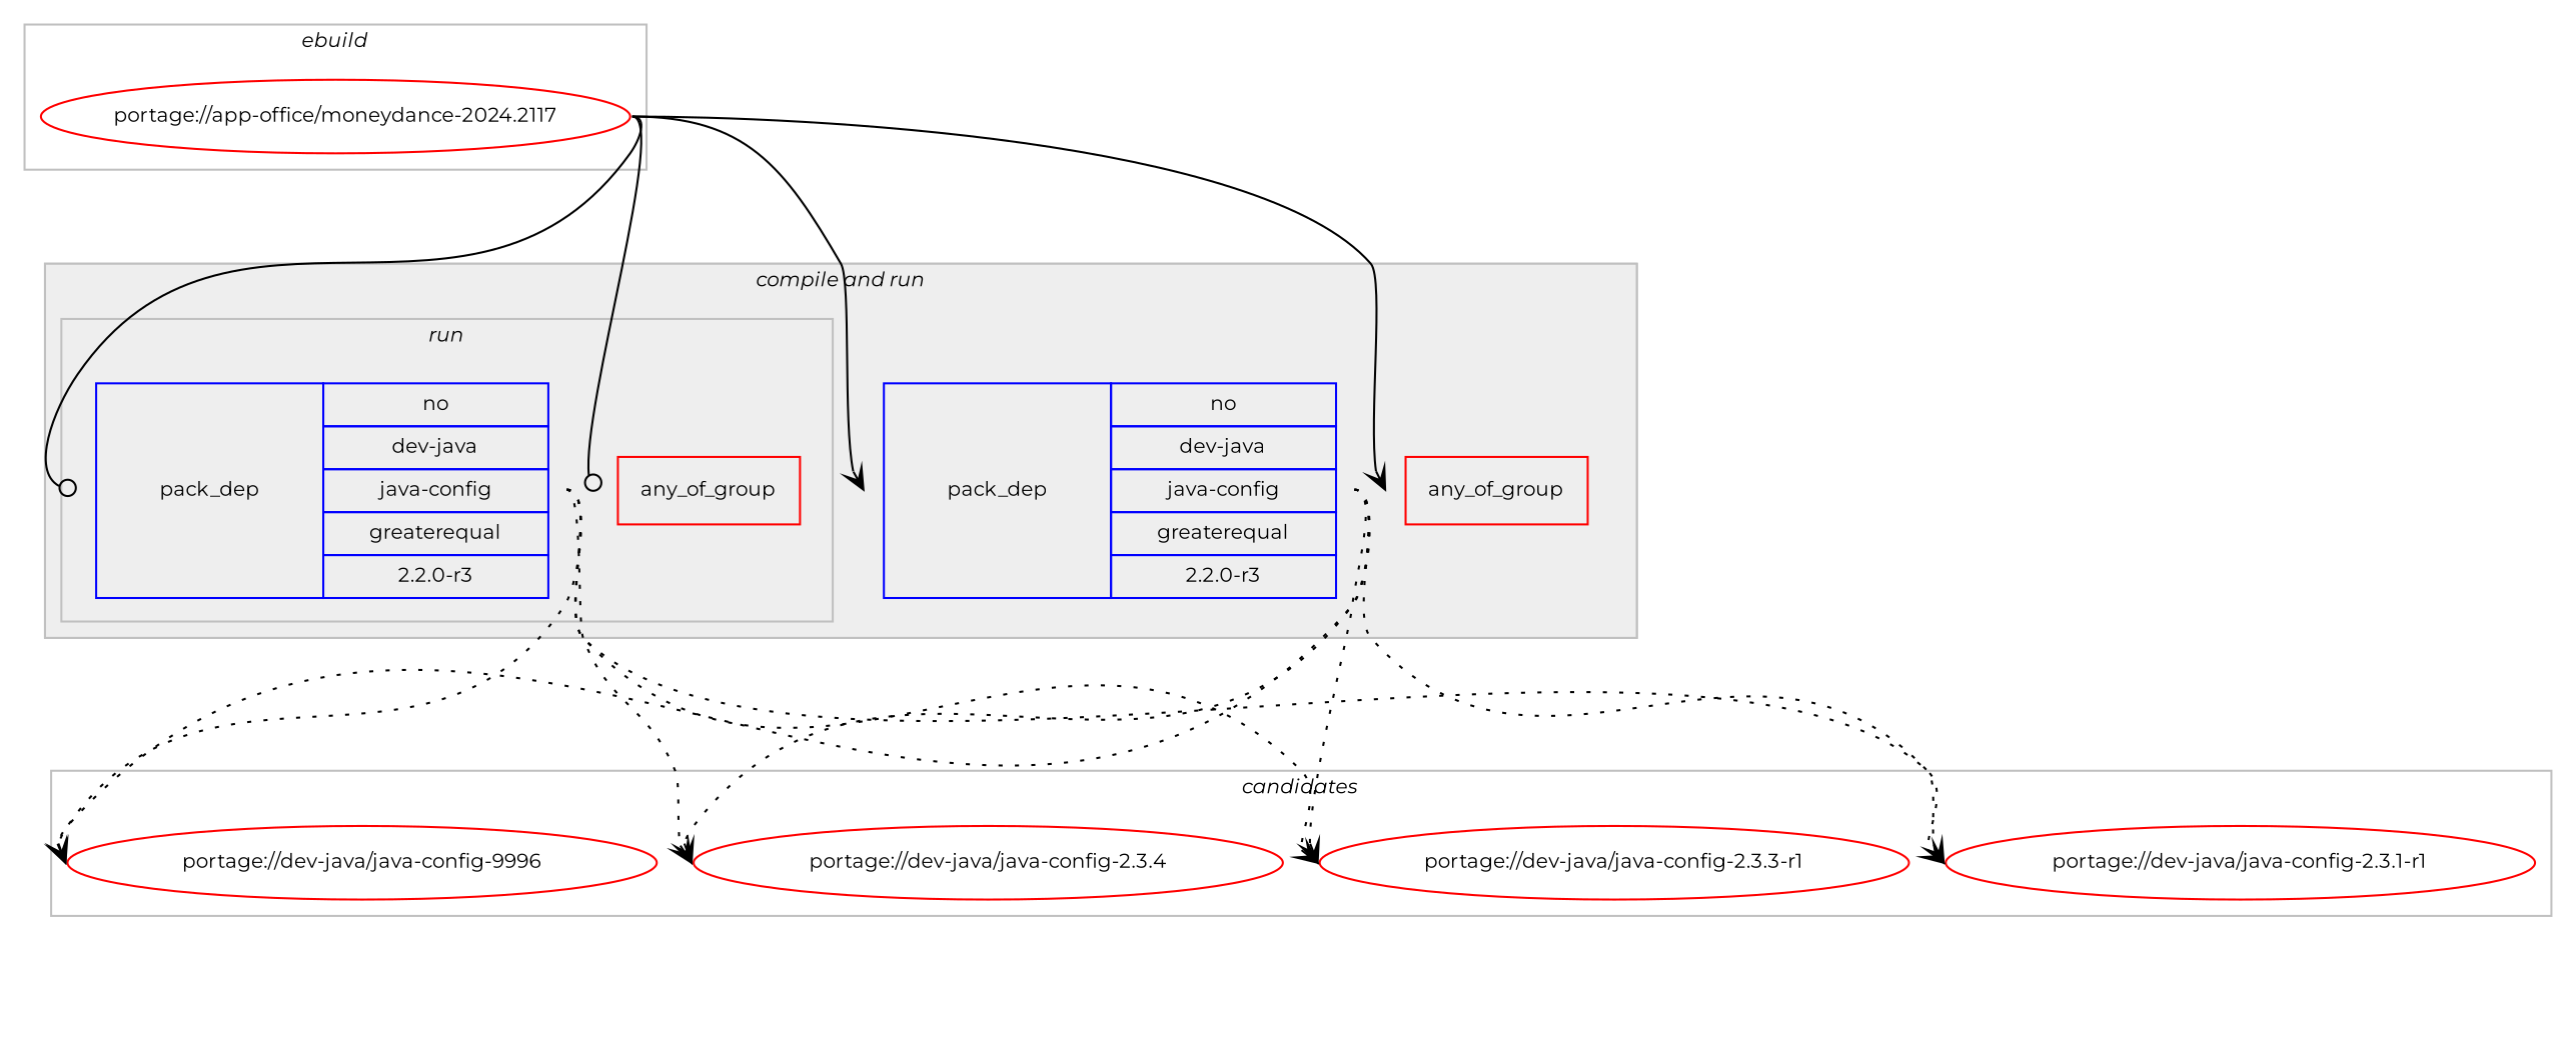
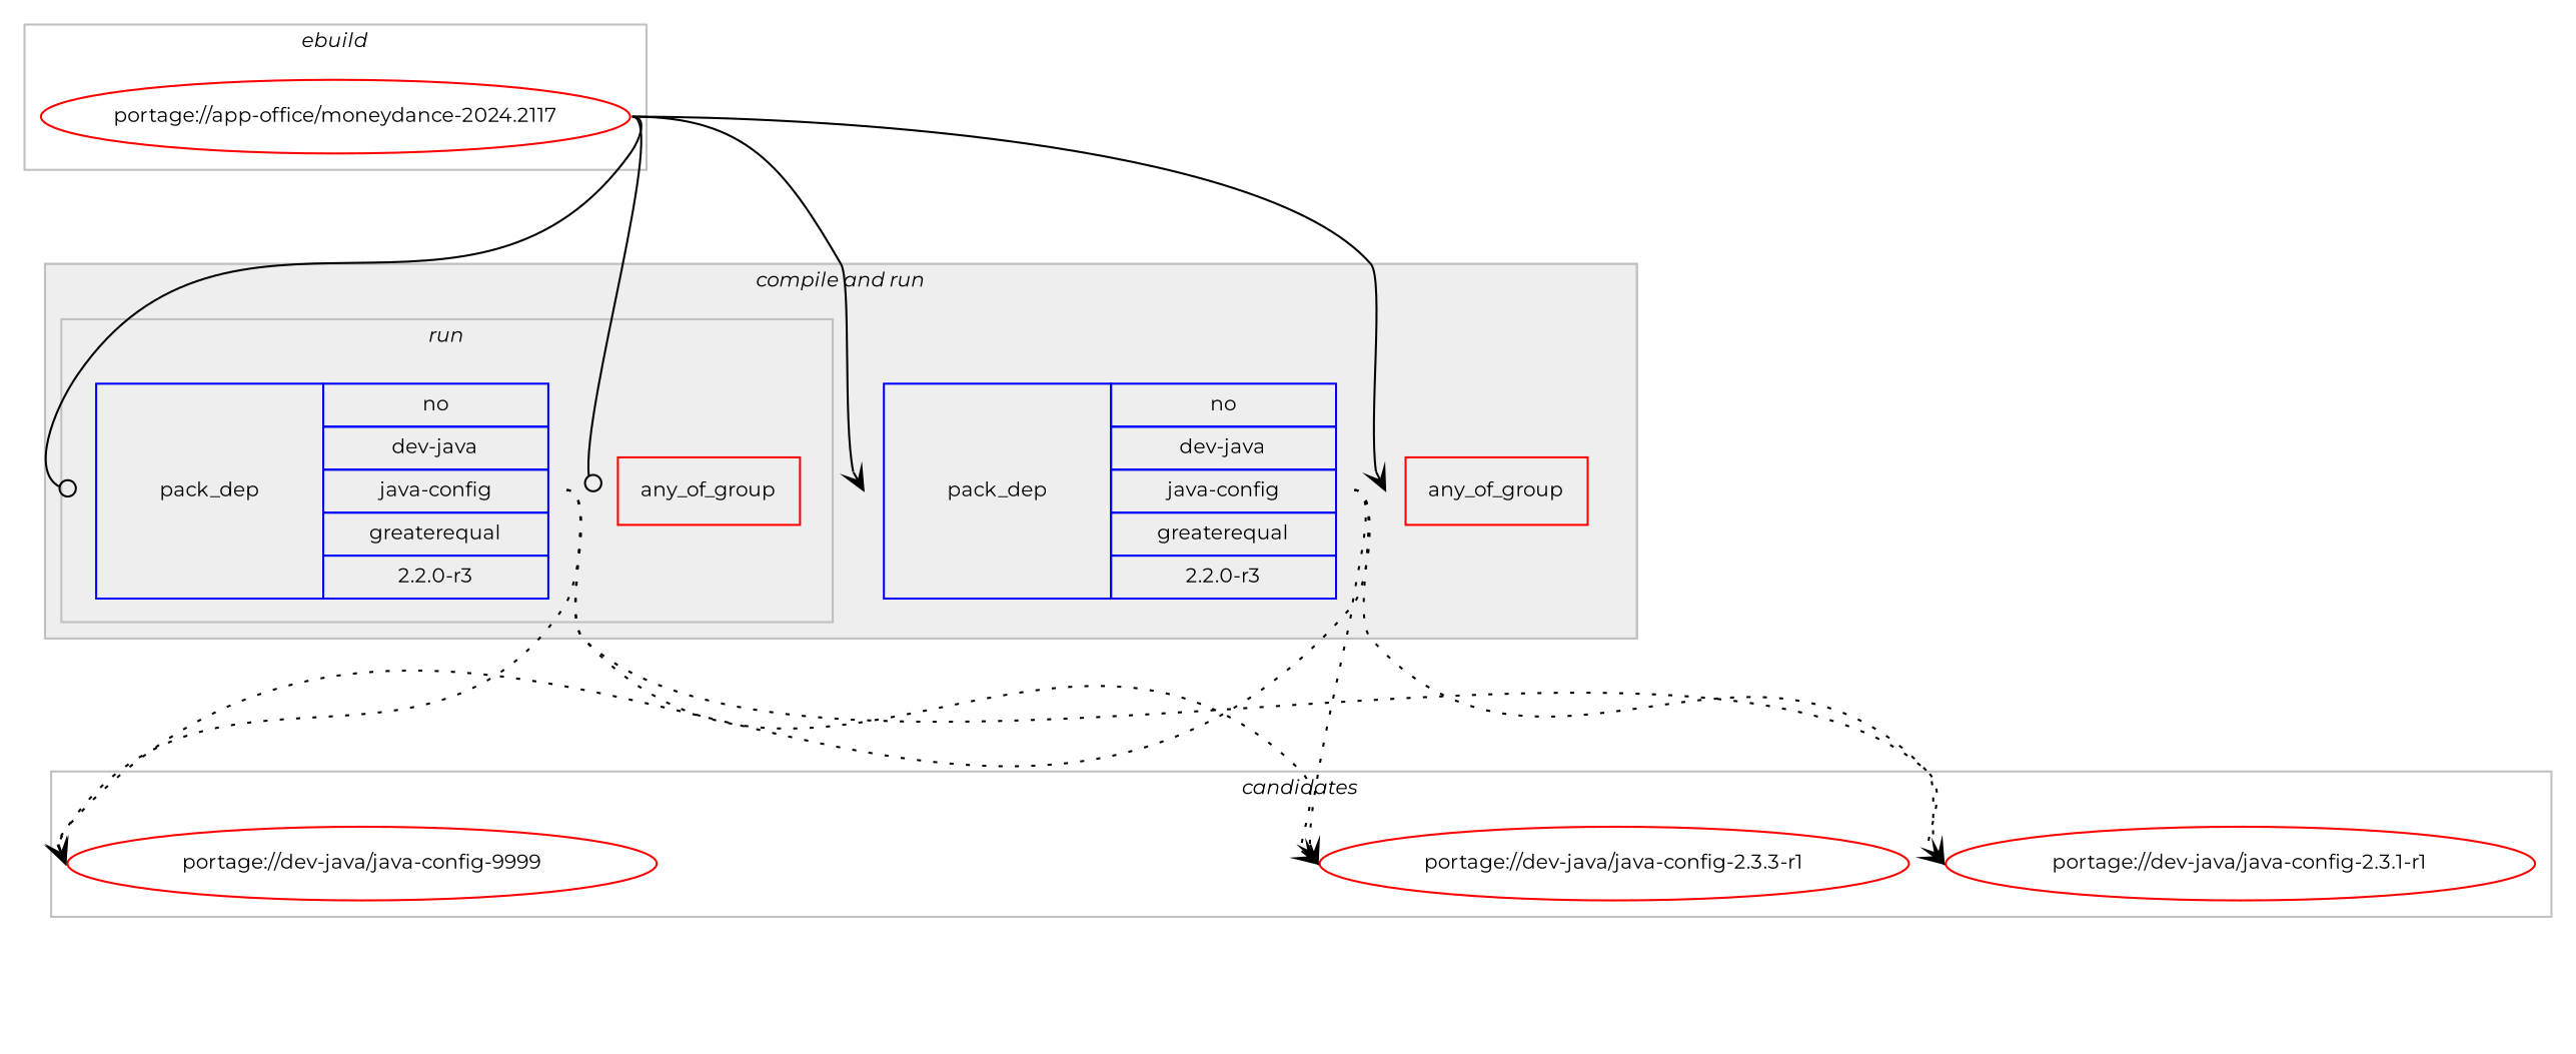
  digraph {
    compound=true
    concentrate=true
    fontname=Montserrat
    fontsize=10
    newrank=true
    rankdir=TB
    ranksep=1.5
    node [color=red fontname=Montserrat fontsize=10]
    edge [arrowhead=vee fontname=Montserrat headport=w style=dotted tailport=e weight=100]
    n1 [label="portage://app-office/moneydance-2024.2117" width=4]
    n2 [label=<<TABLE BORDER="0" CELLBORDER="1" CELLSPACING="0" CELLPADDING="4"><TR><TD CELLPADDING="10">any_of_group</TD></TR></TABLE>> shape=none]
    n3 [color=blue label=<<TABLE BORDER="0" CELLBORDER="1" CELLSPACING="0" CELLPADDING="4" WIDTH="220"><TR><TD ROWSPAN="6" CELLPADDING="30">pack_dep</TD></TR><TR><TD WIDTH="110">no</TD></TR><TR><TD>dev-java</TD></TR><TR><TD>java-config</TD></TR><TR><TD>greaterequal</TD></TR><TR><TD>2.2.0-r3</TD></TR></TABLE>> shape=none]
    n4 [label=<<TABLE BORDER="0" CELLBORDER="1" CELLSPACING="0" CELLPADDING="4"><TR><TD CELLPADDING="10">any_of_group</TD></TR></TABLE>> shape=none]
    n5 [color=blue label=<<TABLE BORDER="0" CELLBORDER="1" CELLSPACING="0" CELLPADDING="4" WIDTH="220"><TR><TD ROWSPAN="6" CELLPADDING="30">pack_dep</TD></TR><TR><TD WIDTH="110">no</TD></TR><TR><TD>dev-java</TD></TR><TR><TD>java-config</TD></TR><TR><TD>greaterequal</TD></TR><TR><TD>2.2.0-r3</TD></TR></TABLE>> shape=none]
    n6 [label="portage://dev-java/java-config-2.3.1-r1" width=4]
    n7 [label="portage://dev-java/java-config-2.3.3-r1" width=4]
-   n8 [label="portage://dev-java/java-config-2.3.4" width=4]
-   n9 [label="portage://dev-java/java-config-9996" width=4]
+   n9 [label="portage://dev-java/java-config-9999" width=4]
    subgraph cluster_1 {
      color=gray
      label=<<i>ebuild</i>>
      rank=same
      n1
    }
    subgraph cluster_2 {
      color=gray
      label=<<i>dependencies</i>>
      subgraph cluster_3 {
        color=gray
        fillcolor="#eeeeee"
        label=<<i>compile</i>>
        style=filled
        subgraph sub_4 {
          color=gray
          fillcolor="#eeeeee"
          label=<<i>compile</i>>
          style=filled
          n2
        }
        subgraph sub_5 {
          color=gray
          fillcolor="#eeeeee"
          label=<<i>compile</i>>
          style=filled
          n3
        }
      }
      subgraph cluster_6 {
        color=gray
        fillcolor="#eeeeee"
        label=<<i>compile and run</i>>
        style=filled
      }
      subgraph cluster_7 {
        color=gray
        fillcolor="#eeeeee"
        label=<<i>run</i>>
        style=filled
        subgraph sub_8 {
          color=gray
          fillcolor="#eeeeee"
          label=<<i>run</i>>
          style=filled
          n4
        }
        subgraph sub_9 {
          color=gray
          fillcolor="#eeeeee"
          label=<<i>run</i>>
          style=filled
          n5
        }
      }
    }
    subgraph cluster_10 {
      color=gray
      label=<<i>candidates</i>>
      rank=same
      subgraph sub_11 {
        color=black
        label=<<i>candidates</i>>
        nodesep=1
        rank=same
        n6
        n7
-       n8
        n9
      }
      subgraph sub_12 {
        color=black
        label=<<i>candidates</i>>
        nodesep=1
        rank=same
        n6
        n7
-       n8
        n9
      }
    }
    n1 -> n2 [style=solid weight=20]
    n1 -> n3 [style=solid weight=20]
    n1 -> n4 [arrowhead=odot style=solid weight=20]
    n1 -> n5 [arrowhead=odot style=solid weight=20]
    n3 -> n6
    n3 -> n7
-   n3 -> n8
    n3 -> n9
    n5 -> n6
    n5 -> n7
-   n5 -> n8
    n5 -> n9
  }
